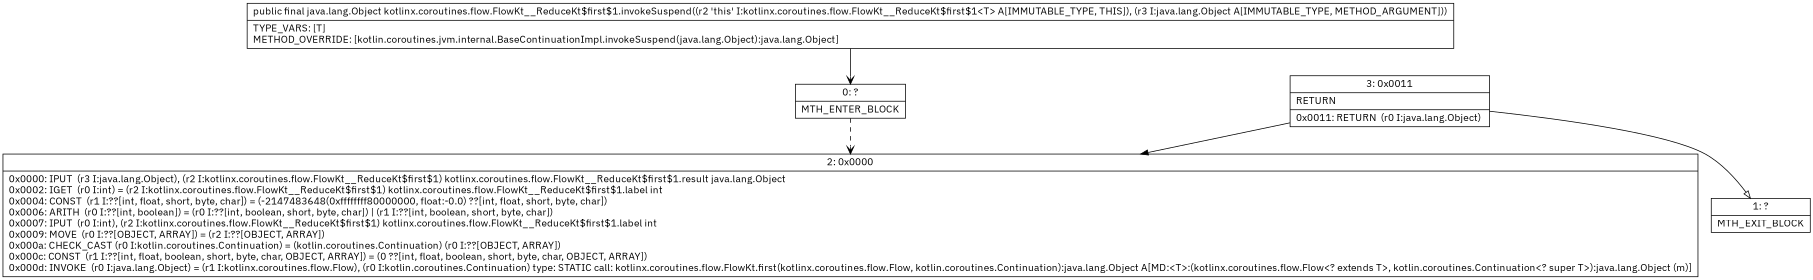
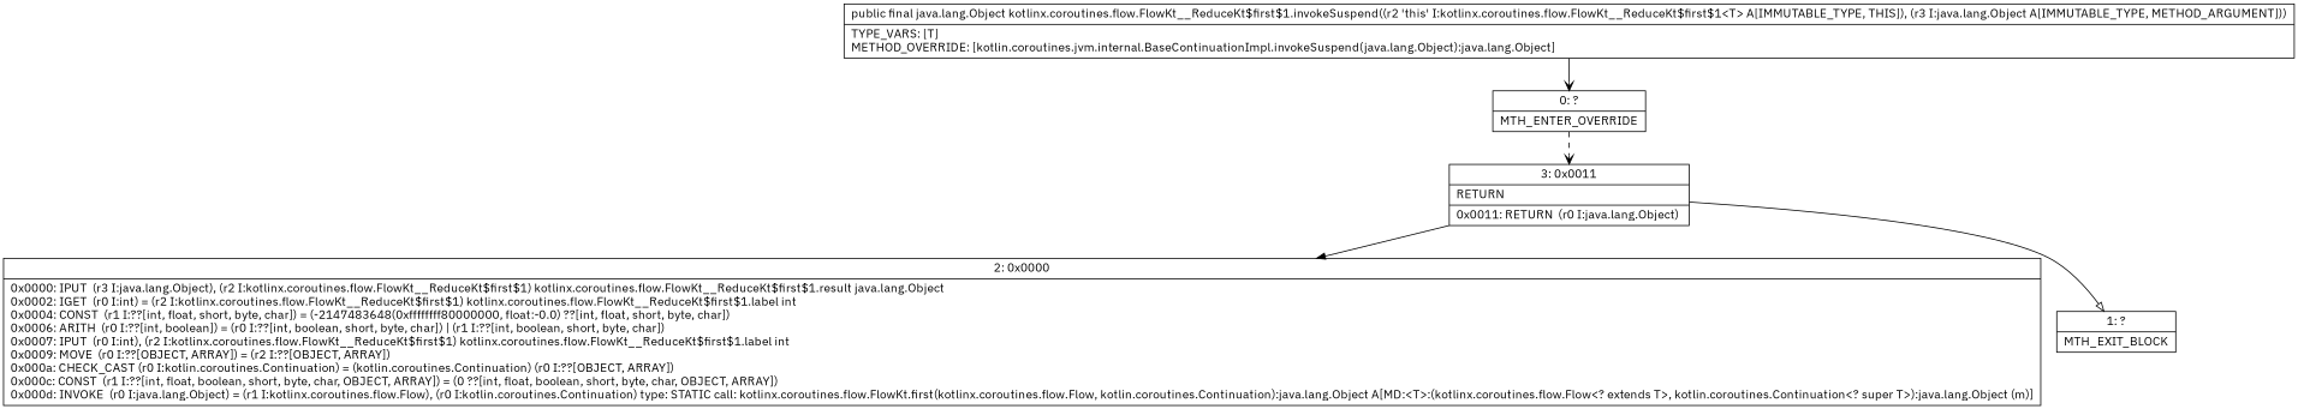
  digraph {
    fontname="IBM Plex Sans"
    node [fontname="IBM Plex Sans" shape=record]
    edge [arrowhead=vee fontname="IBM Plex Sans" style=solid]
-   n1 [label="{0\:\ ?|MTH_ENTER_BLOCK\l}"]
+   n1 [label="{0\:\ ?|MTH_ENTER_OVERRIDE\l}"]
    n2 [label="{2\:\ 0x0000|0x0000: IPUT  (r3 I:java.lang.Object), (r2 I:kotlinx.coroutines.flow.FlowKt__ReduceKt$first$1) kotlinx.coroutines.flow.FlowKt__ReduceKt$first$1.result java.lang.Object \l0x0002: IGET  (r0 I:int) = (r2 I:kotlinx.coroutines.flow.FlowKt__ReduceKt$first$1) kotlinx.coroutines.flow.FlowKt__ReduceKt$first$1.label int \l0x0004: CONST  (r1 I:??[int, float, short, byte, char]) = (\-2147483648(0xffffffff80000000, float:\-0.0) ??[int, float, short, byte, char]) \l0x0006: ARITH  (r0 I:??[int, boolean]) = (r0 I:??[int, boolean, short, byte, char]) \| (r1 I:??[int, boolean, short, byte, char]) \l0x0007: IPUT  (r0 I:int), (r2 I:kotlinx.coroutines.flow.FlowKt__ReduceKt$first$1) kotlinx.coroutines.flow.FlowKt__ReduceKt$first$1.label int \l0x0009: MOVE  (r0 I:??[OBJECT, ARRAY]) = (r2 I:??[OBJECT, ARRAY]) \l0x000a: CHECK_CAST (r0 I:kotlin.coroutines.Continuation) = (kotlin.coroutines.Continuation) (r0 I:??[OBJECT, ARRAY]) \l0x000c: CONST  (r1 I:??[int, float, boolean, short, byte, char, OBJECT, ARRAY]) = (0 ??[int, float, boolean, short, byte, char, OBJECT, ARRAY]) \l0x000d: INVOKE  (r0 I:java.lang.Object) = (r1 I:kotlinx.coroutines.flow.Flow), (r0 I:kotlin.coroutines.Continuation) type: STATIC call: kotlinx.coroutines.flow.FlowKt.first(kotlinx.coroutines.flow.Flow, kotlin.coroutines.Continuation):java.lang.Object A[MD:\<T\>:(kotlinx.coroutines.flow.Flow\<? extends T\>, kotlin.coroutines.Continuation\<? super T\>):java.lang.Object (m)]\l}"]
    n3 [label="{3\:\ 0x0011|RETURN\l|0x0011: RETURN  (r0 I:java.lang.Object) \l}"]
    n4 [label="{1\:\ ?|MTH_EXIT_BLOCK\l}"]
    n5 [label="{public final java.lang.Object kotlinx.coroutines.flow.FlowKt__ReduceKt$first$1.invokeSuspend((r2 'this' I:kotlinx.coroutines.flow.FlowKt__ReduceKt$first$1\<T\> A[IMMUTABLE_TYPE, THIS]), (r3 I:java.lang.Object A[IMMUTABLE_TYPE, METHOD_ARGUMENT]))  | TYPE_VARS: [T]\lMETHOD_OVERRIDE: [kotlin.coroutines.jvm.internal.BaseContinuationImpl.invokeSuspend(java.lang.Object):java.lang.Object]\l}"]
-   n1 -> n2 [style=dashed]
+   n1 -> n3 [style=dashed]
    n3 -> n2 [arrowhead=normal]
    n3 -> n4 [arrowhead=onormal]
    n5 -> n1
  }
